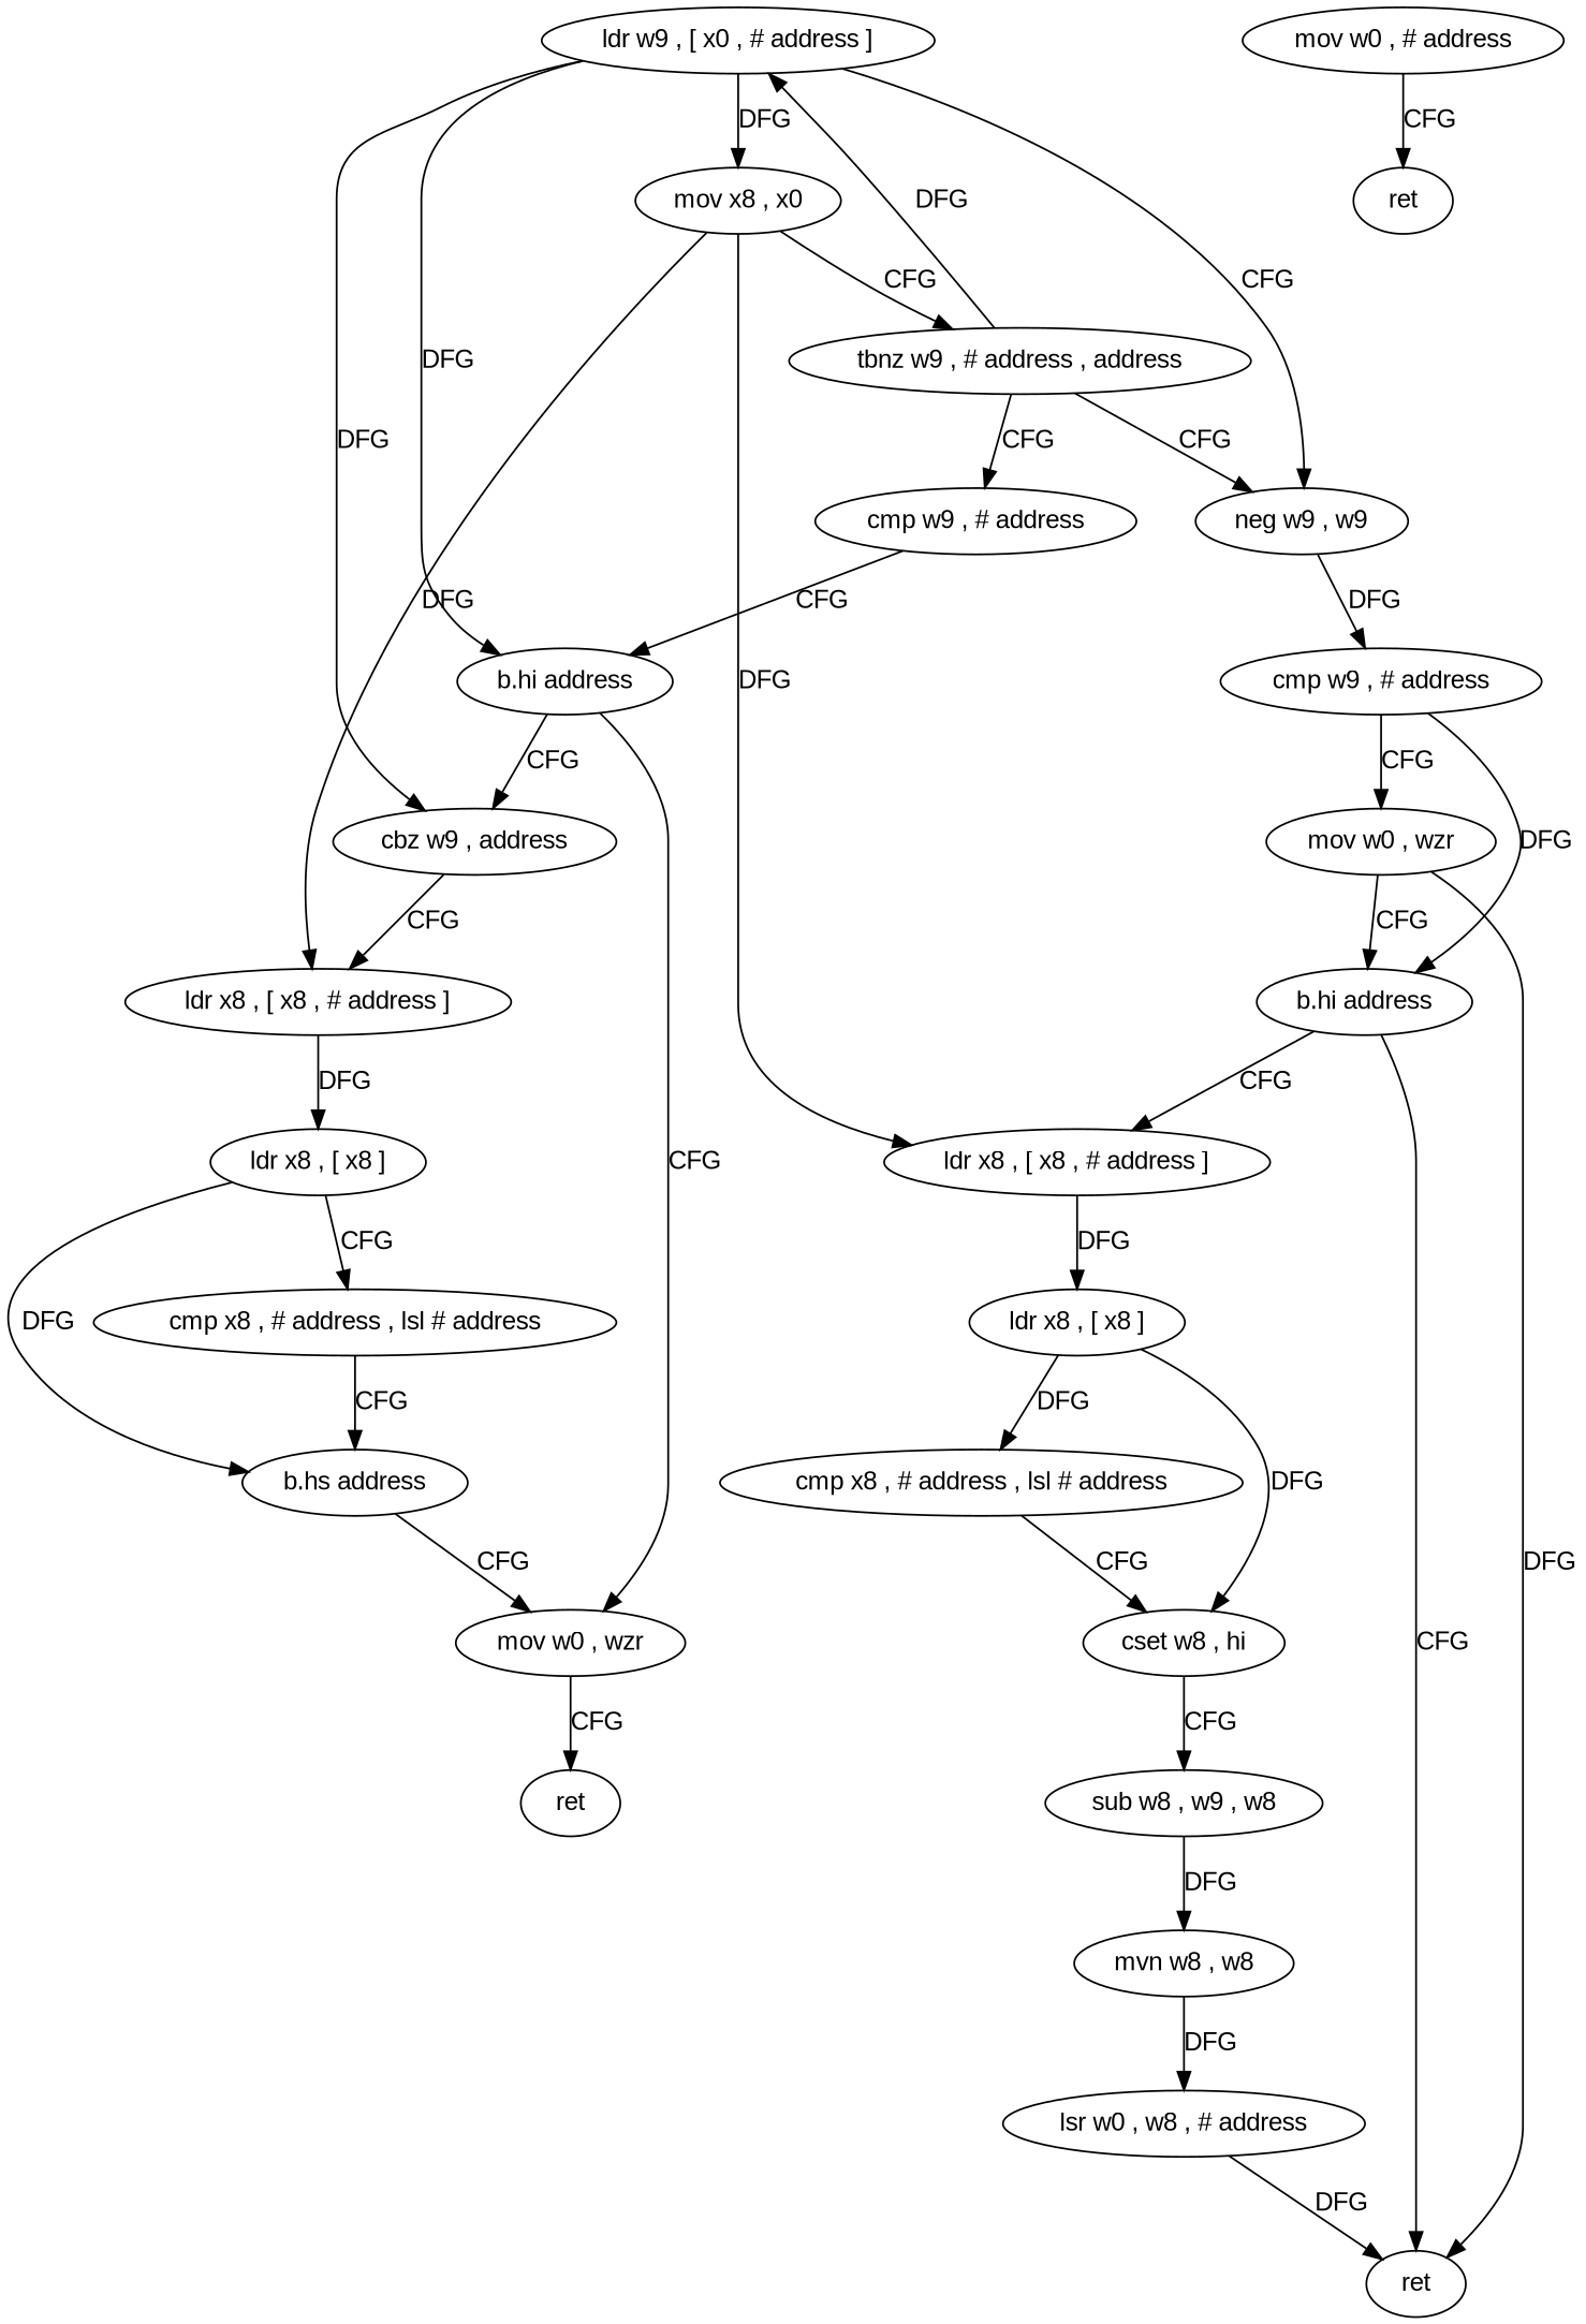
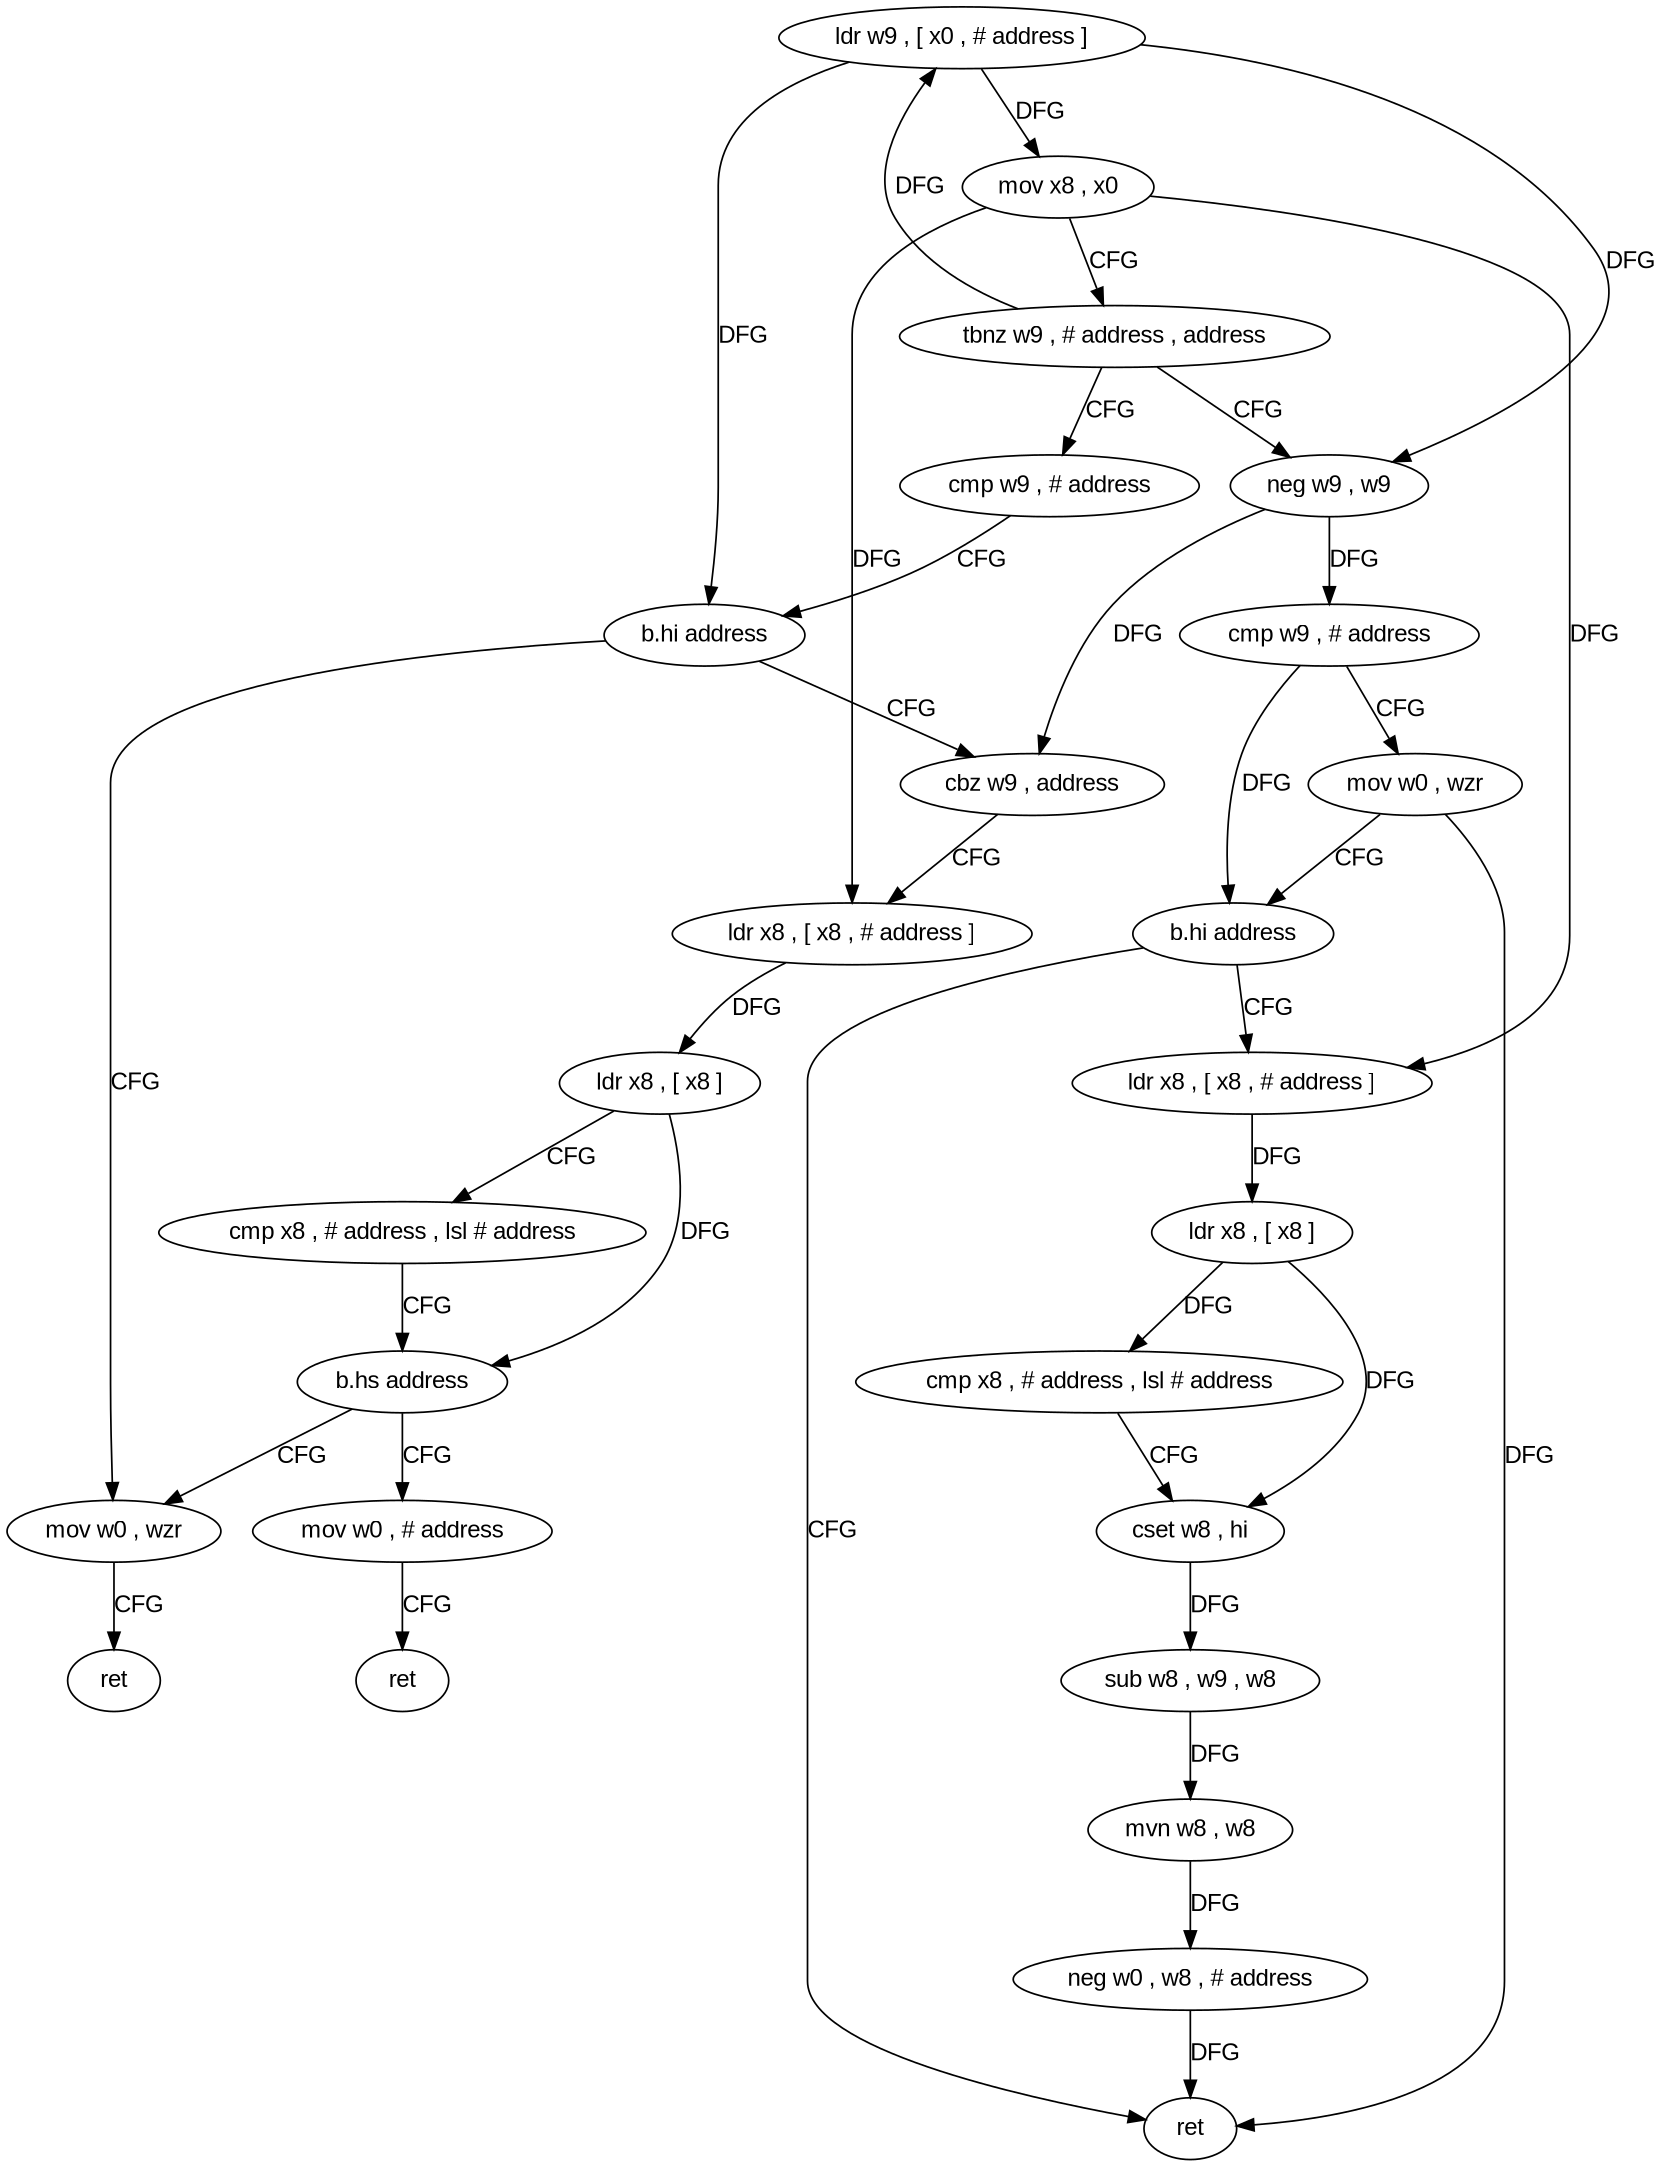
  digraph {
    fontname="Liberation Sans"
    node [fontname="Liberation Sans"]
    edge [fontname="Liberation Sans"]
    n1 [label="ldr w9 , [ x0 , # address ]"]
    n2 [label="mov x8 , x0"]
    n3 [label="neg w9 , w9"]
    n4 [label="b.hi address"]
    n5 [label="cbz w9 , address"]
    n6 [label="tbnz w9 , # address , address"]
    n7 [label="ldr x8 , [ x8 , # address ]"]
    n8 [label="ldr x8 , [ x8 , # address ]"]
    n9 [label="cmp w9 , # address"]
    n10 [label="cmp w9 , # address"]
    n11 [label="mov w0 , wzr"]
    n12 [label="ldr x8 , [ x8 ]"]
    n13 [label="ldr x8 , [ x8 ]"]
    n14 [label="mov w0 , wzr"]
    n15 [label="b.hi address"]
    n16 [label=ret]
    n17 [label="cmp x8 , # address , lsl # address"]
    n18 [label="cset w8 , hi"]
    n19 [label=ret]
    n20 [label="mov w0 , # address"]
    n21 [label=ret]
    n22 [label="sub w8 , w9 , w8"]
    n23 [label="mvn w8 , w8"]
-   n24 [label="lsr w0 , w8 , # address"]
+   n24 [label="neg w0 , w8 , # address"]
    n25 [label="cmp x8 , # address , lsl # address"]
    n26 [label="b.hs address"]
    n1 -> n2 [label=DFG]
-   n1 -> n3 [label=CFG]
+   n1 -> n3 [label=DFG]
    n1 -> n4 [label=DFG]
-   n1 -> n5 [label=DFG]
+   n3 -> n5 [label=DFG]
    n2 -> n6 [label=CFG]
    n2 -> n7 [label=DFG]
    n2 -> n8 [label=DFG]
    n3 -> n10 [label=DFG]
    n4 -> n5 [label=CFG]
    n4 -> n11 [label=CFG]
    n5 -> n8 [label=CFG]
    n6 -> n1 [label=DFG]
    n6 -> n3 [label=CFG]
    n6 -> n9 [label=CFG]
    n7 -> n12 [label=DFG]
    n8 -> n13 [label=DFG]
    n9 -> n4 [label=CFG]
    n10 -> n14 [label=CFG]
    n10 -> n15 [label=DFG]
    n11 -> n19 [label=CFG]
    n12 -> n17 [label=DFG]
    n12 -> n18 [label=DFG]
    n13 -> n25 [label=CFG]
    n13 -> n26 [label=DFG]
    n14 -> n15 [label=CFG]
    n14 -> n16 [label=DFG]
    n15 -> n7 [label=CFG]
    n15 -> n16 [label=CFG]
    n17 -> n18 [label=CFG]
-   n18 -> n22 [label=CFG]
+   n18 -> n22 [label=DFG]
    n20 -> n21 [label=CFG]
    n22 -> n23 [label=DFG]
    n23 -> n24 [label=DFG]
    n24 -> n16 [label=DFG]
    n25 -> n26 [label=CFG]
    n26 -> n11 [label=CFG]
+   n26 -> n20 [label=CFG]
  }
